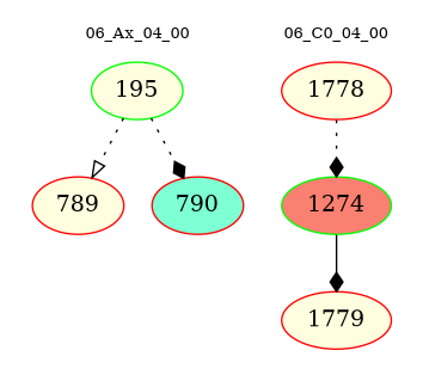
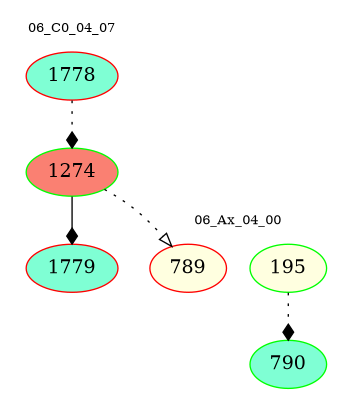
  digraph {
    node [color=red fillcolor=lightyellow style=filled]
    edge [arrowhead=diamond color=black style=dotted]
    n1 [color=green label=195]
    n2 [label=789]
-   n3 [fillcolor=aquamarine label=790]
+   n3 [color=green fillcolor=aquamarine label=790]
    n4 [color=green fillcolor=salmon label=1274]
-   n5 [label=1778]
-   n6 [label=1779]
+   n5 [fillcolor=aquamarine label=1778]
+   n6 [fillcolor=aquamarine label=1779]
    subgraph cluster_1 {
      color=white
      fontsize=10
      label="06_Ax_04_00"
      n1
      n2
      n3
    }
    subgraph cluster_2 {
      color=white
      fontsize=10
-     label="06_C0_04_00"
+     label="06_C0_04_07"
      n4
      n5
      n6
    }
-   n1 -> n2 [arrowhead=onormal]
+   n4 -> n2 [arrowhead=onormal]
    n1 -> n3
    n4 -> n6 [style=solid]
    n5 -> n4
  }
